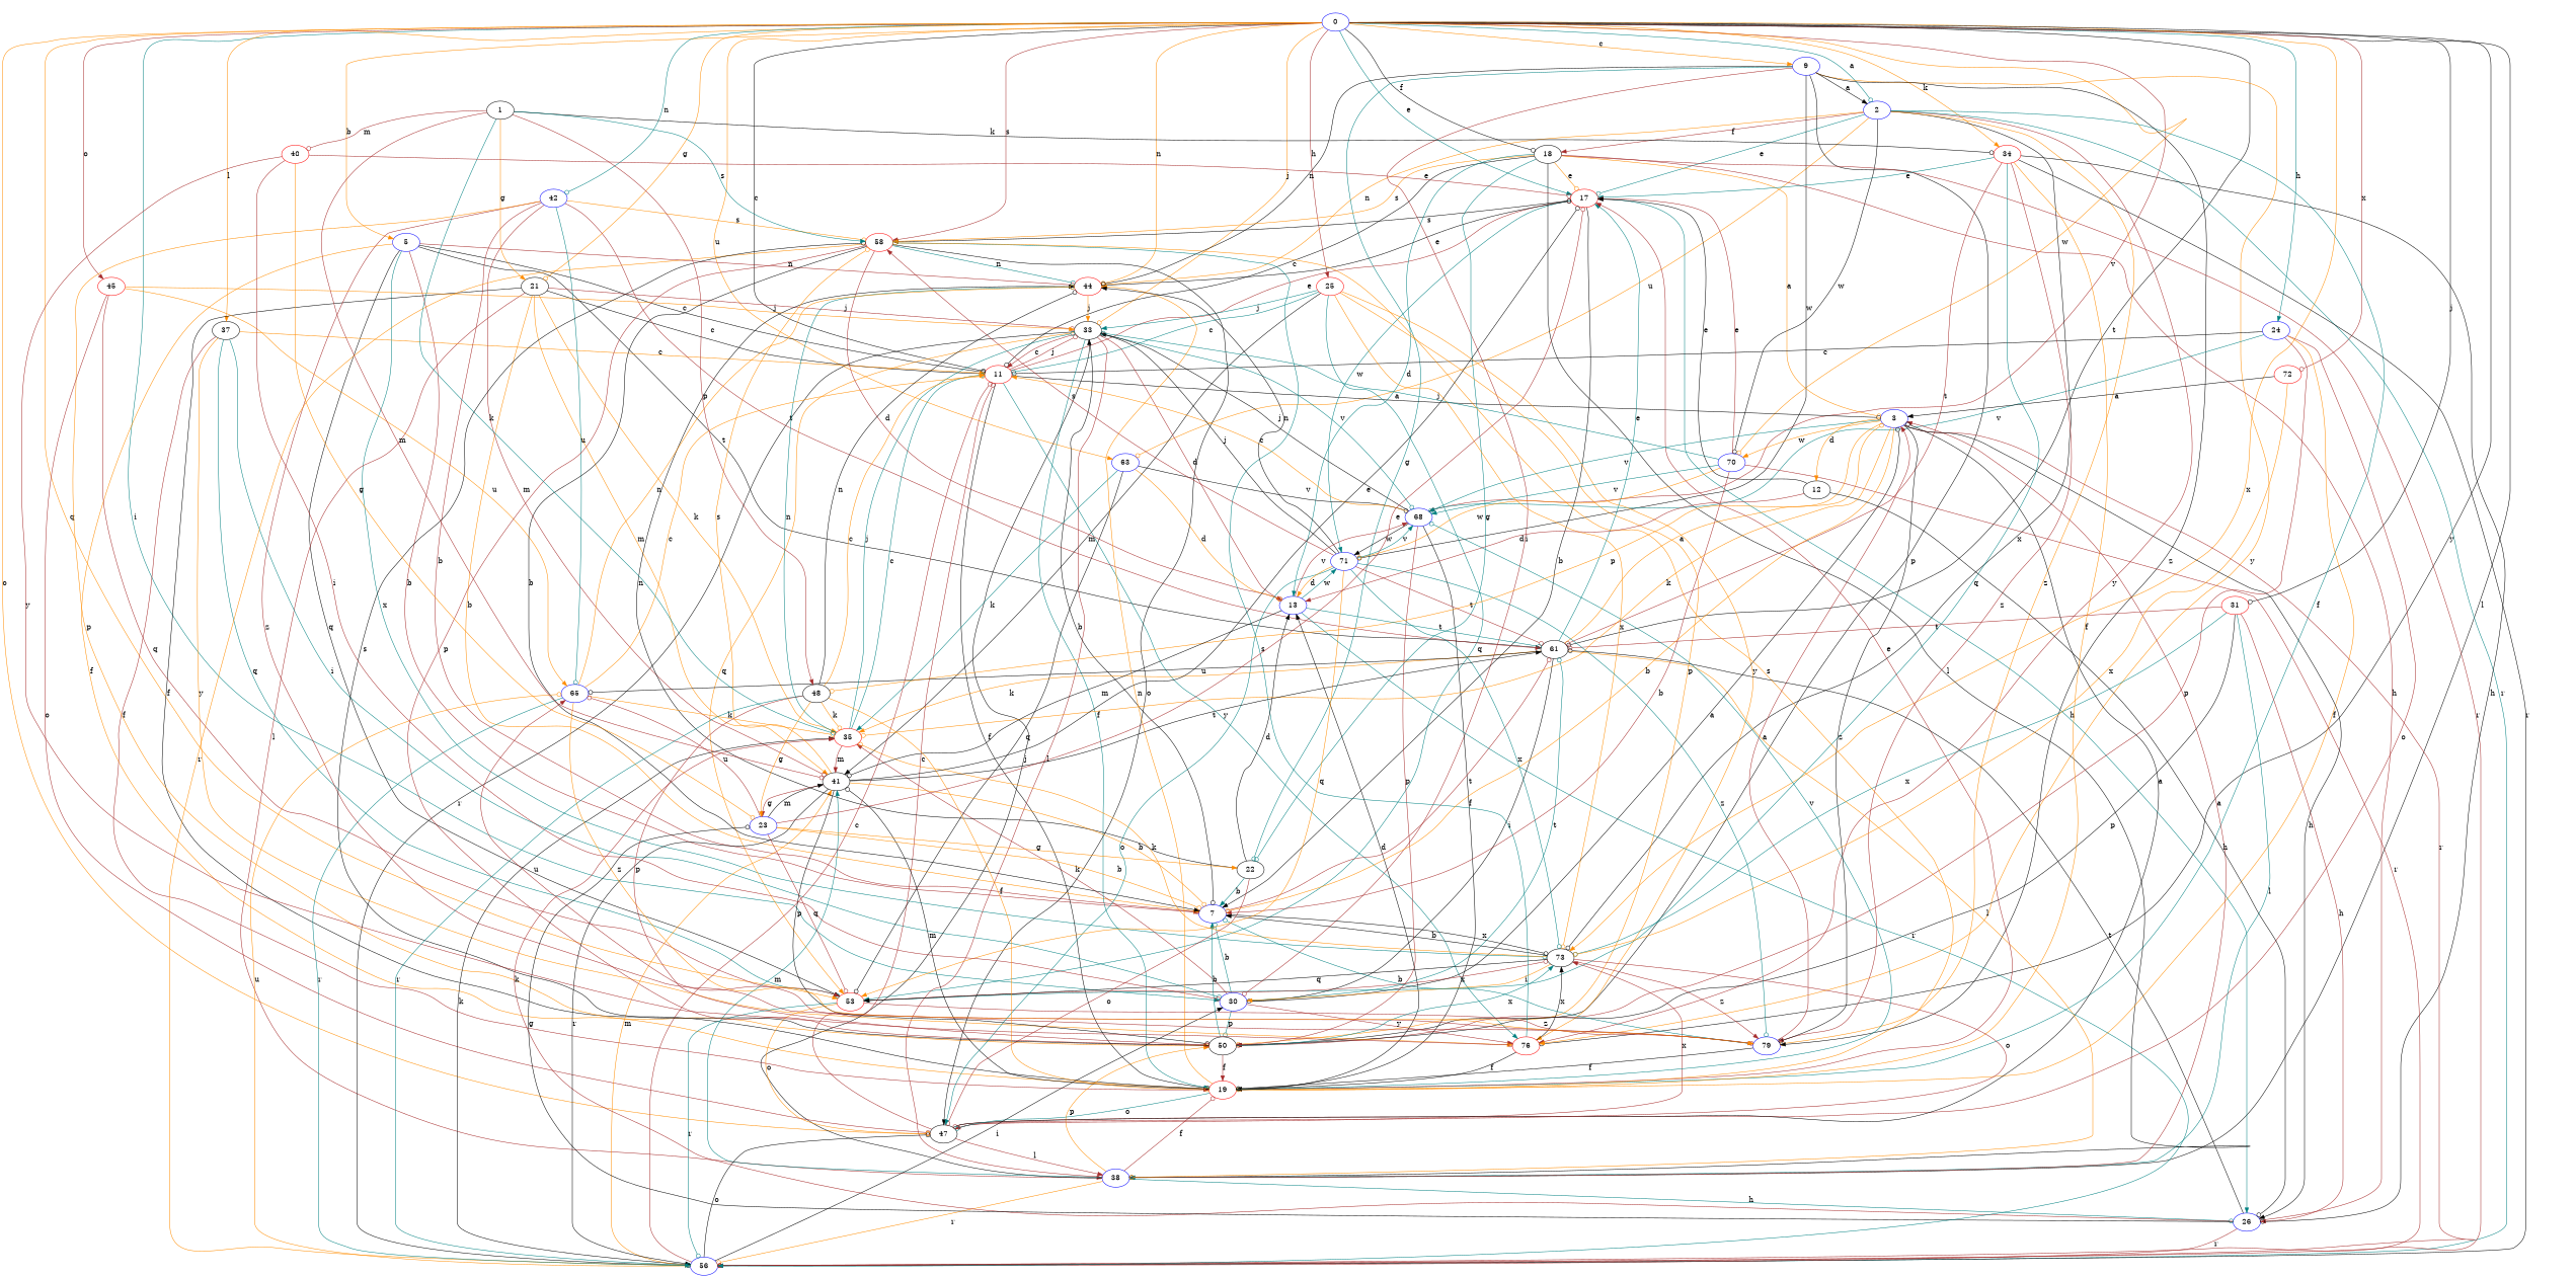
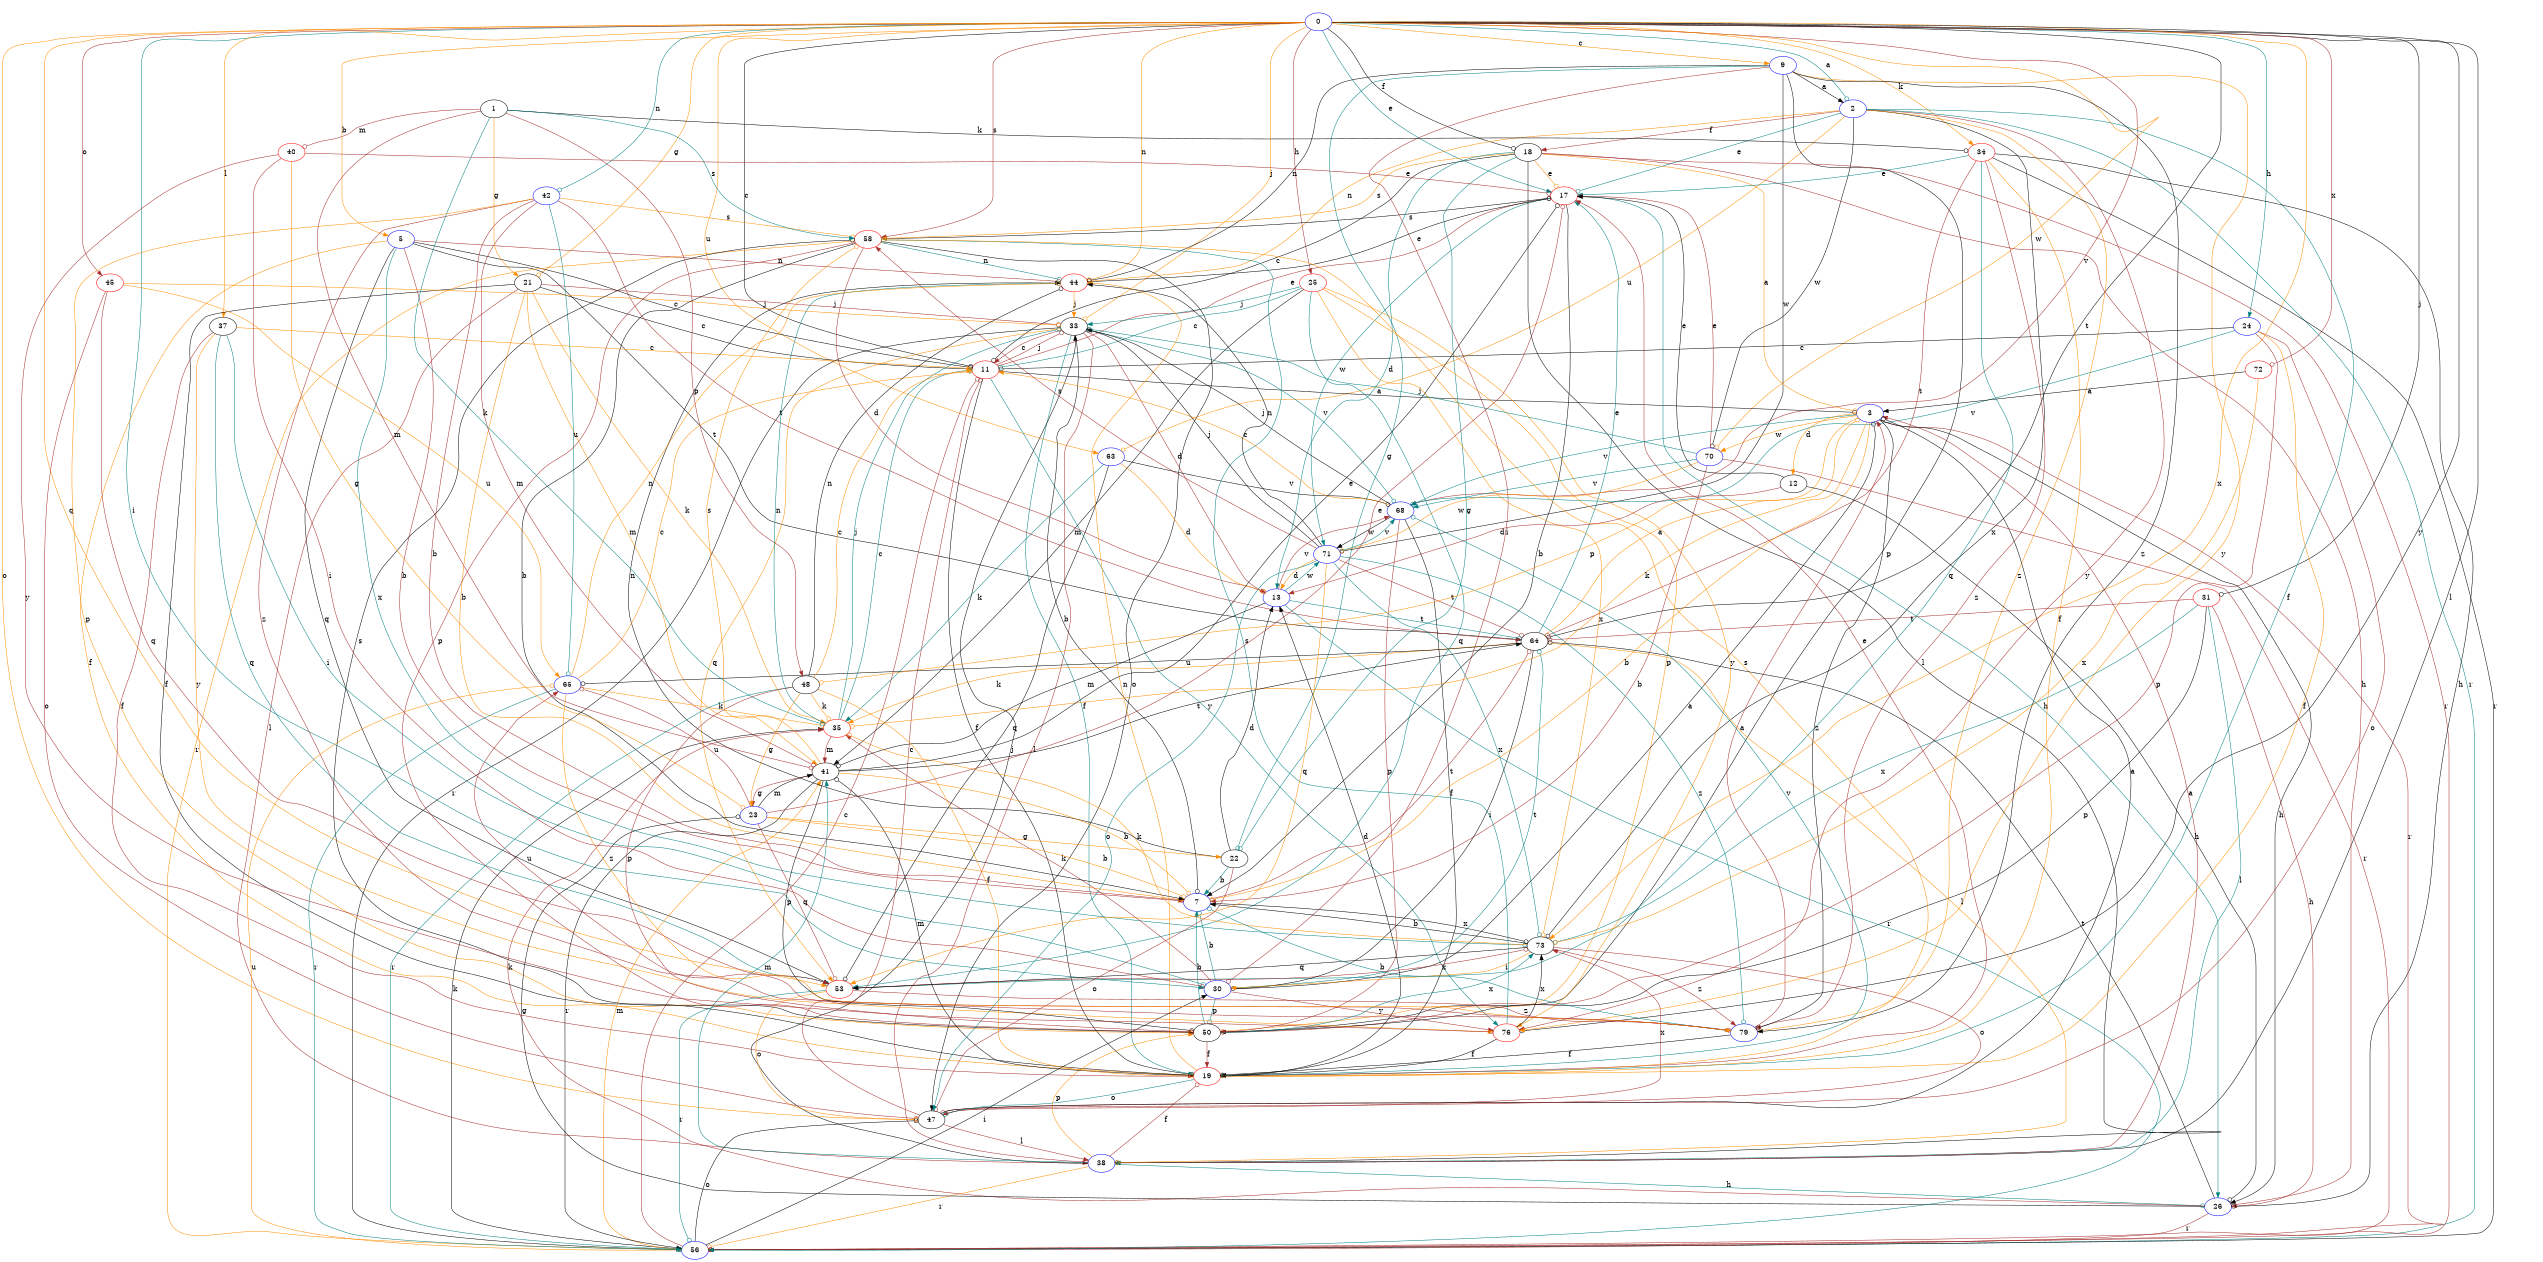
  strict digraph {
    node [color=blue]
    edge [arrowhead=odot color=black]
    0
    2
    5
    9
    11 [color=red]
    17 [color=red]
    18 [color=black]
    21 [color=black]
    24
    25 [color=red]
    30
    31 [color=red]
    33 [color=black]
    34 [color=red]
    37 [color=black]
    38
    42
    44 [color=red]
    45 [color=red]
    47 [color=black]
    53 [color=red]
    58 [color=red]
-   61 [color=black]
+   61 [color=black label=64]
    63
    68
    70
    72 [color=red]
    73 [color=black]
    76 [color=red]
    19 [color=red]
    56
    79
    7
    22 [color=black]
    50 [color=black]
    71
    3
    26
    13
    35 [color=red]
    41 [color=black]
    65
    1 [color=black]
    40 [color=red]
    48 [color=black]
    23
    12 [color=black]
    0 -> 2 [color=teal label=a]
    0 -> 5 [arrowhead=normal color=darkorange label=b]
    0 -> 9 [arrowhead=normal color=darkorange label=c]
    0 -> 11 [label=c]
    0 -> 17 [arrowhead=normal color=teal label=e]
    0 -> 18 [label=f]
    0 -> 21 [color=darkorange label=g]
    0 -> 24 [arrowhead=normal color=teal label=h]
    0 -> 25 [arrowhead=normal color=brown label=h]
    0 -> 30 [arrowhead=normal color=teal label=i]
    0 -> 31 [label=j]
    0 -> 33 [color=darkorange label=j]
    0 -> 34 [arrowhead=normal color=darkorange label=k]
    0 -> 37 [arrowhead=normal color=darkorange label=l]
    0 -> 38 [arrowhead=normal label=l]
    0 -> 42 [color=teal label=n]
    0 -> 44 [color=darkorange label=n]
    0 -> 45 [arrowhead=normal color=brown label=o]
    0 -> 47 [color=darkorange label=o]
    0 -> 53 [arrowhead=normal color=darkorange label=q]
    0 -> 58 [arrowhead=normal color=brown label=s]
    0 -> 61 [label=t]
    0 -> 63 [arrowhead=normal color=darkorange label=u]
    0 -> 68 [arrowhead=normal color=brown label=v]
    0 -> 70 [color=darkorange label=w]
    0 -> 72 [color=brown label=x]
    0 -> 73 [arrowhead=normal color=darkorange label=x]
    0 -> 76 [label=y]
    2 -> 17 [color=teal label=e]
    2 -> 18 [arrowhead=normal color=brown label=f]
    2 -> 44 [color=darkorange label=n]
    2 -> 63 [color=darkorange label=u]
    2 -> 70 [label=w]
    2 -> 73 [label=x]
    2 -> 76 [arrowhead=normal color=brown label=y]
    2 -> 19 [color=teal label=f]
    2 -> 56 [arrowhead=normal color=teal label=r]
    2 -> 79 [color=darkorange label=z]
    5 -> 11 [label=c]
    5 -> 44 [color=brown label=n]
    5 -> 53 [arrowhead=normal label=q]
    5 -> 61 [arrowhead=normal label=t]
    5 -> 73 [color=teal label=x]
    5 -> 19 [arrowhead=normal color=darkorange label=f]
    5 -> 7 [arrowhead=normal color=brown label=b]
    9 -> 2 [arrowhead=normal label=a]
    9 -> 30 [color=brown label=i]
    9 -> 44 [label=n]
    9 -> 76 [arrowhead=normal color=darkorange label=y]
    9 -> 79 [arrowhead=normal label=z]
    9 -> 22 [color=teal label=g]
    9 -> 50 [arrowhead=normal label=p]
    9 -> 71 [label=w]
    11 -> 17 [color=brown label=e]
    11 -> 33 [color=brown label=j]
    11 -> 76 [arrowhead=normal color=teal label=y]
    11 -> 19 [label=f]
    11 -> 3 [label=a]
    17 -> 58 [arrowhead=normal label=s]
    17 -> 7 [arrowhead=normal label=b]
    17 -> 71 [arrowhead=normal color=teal label=w]
    17 -> 26 [arrowhead=normal color=teal label=h]
    18 -> 11 [label=c]
    18 -> 17 [color=darkorange label=e]
    18 -> 38 [label=l]
    18 -> 58 [arrowhead=normal color=darkorange label=s]
    18 -> 56 [color=brown label=r]
    18 -> 22 [color=teal label=g]
    18 -> 3 [color=darkorange label=a]
    18 -> 26 [color=brown label=h]
    18 -> 13 [arrowhead=normal color=teal label=d]
    21 -> 11 [label=c]
    21 -> 33 [color=brown label=j]
    21 -> 38 [arrowhead=normal color=brown label=l]
    21 -> 19 [arrowhead=normal label=f]
    21 -> 7 [arrowhead=normal color=darkorange label=b]
    21 -> 35 [arrowhead=normal color=darkorange label=k]
    21 -> 41 [arrowhead=normal color=darkorange label=m]
    24 -> 11 [label=c]
    24 -> 47 [color=brown label=o]
    24 -> 68 [color=teal label=v]
    24 -> 19 [arrowhead=normal color=darkorange label=f]
    24 -> 50 [color=brown label=p]
    25 -> 11 [color=teal label=c]
    25 -> 33 [arrowhead=normal color=teal label=j]
    25 -> 53 [arrowhead=normal color=teal label=q]
    25 -> 73 [color=darkorange label=x]
    25 -> 76 [arrowhead=normal color=darkorange label=y]
    25 -> 50 [color=darkorange label=p]
    25 -> 41 [arrowhead=normal label=m]
    30 -> 61 [color=teal label=t]
    30 -> 76 [arrowhead=normal color=brown label=y]
    30 -> 7 [color=teal label=b]
    30 -> 50 [color=teal label=p]
    30 -> 3 [label=a]
    30 -> 35 [arrowhead=normal color=brown label=k]
    31 -> 38 [arrowhead=normal color=teal label=l]
    31 -> 61 [color=brown label=t]
    31 -> 73 [color=teal label=x]
    31 -> 50 [arrowhead=normal label=p]
    31 -> 26 [arrowhead=normal color=brown label=h]
    33 -> 11 [arrowhead=normal color=brown label=c]
    33 -> 38 [color=brown label=l]
    33 -> 53 [arrowhead=normal color=darkorange label=q]
    33 -> 68 [color=teal label=v]
    33 -> 19 [arrowhead=normal color=teal label=f]
    33 -> 56 [label=r]
    33 -> 7 [label=b]
    33 -> 13 [arrowhead=normal color=brown label=d]
    34 -> 17 [arrowhead=normal color=teal label=e]
    34 -> 53 [arrowhead=normal color=teal label=q]
    34 -> 61 [color=brown label=t]
    34 -> 19 [color=darkorange label=f]
    34 -> 56 [arrowhead=normal label=r]
    34 -> 79 [arrowhead=normal color=brown label=z]
    34 -> 26 [label=h]
    37 -> 11 [arrowhead=normal color=darkorange label=c]
    37 -> 30 [color=teal label=i]
    37 -> 53 [color=teal label=q]
    37 -> 76 [arrowhead=normal color=darkorange label=y]
    37 -> 19 [arrowhead=normal color=brown label=f]
    38 -> 33 [arrowhead=normal label=j]
    38 -> 19 [color=brown label=f]
    38 -> 56 [color=darkorange label=r]
    38 -> 50 [arrowhead=normal color=darkorange label=p]
    38 -> 3 [arrowhead=normal color=brown label=a]
    38 -> 26 [color=teal label=h]
    38 -> 41 [arrowhead=normal color=teal label=m]
    42 -> 58 [color=darkorange label=s]
    42 -> 61 [arrowhead=normal color=brown label=t]
    42 -> 79 [color=brown label=z]
    42 -> 7 [color=brown label=b]
    42 -> 50 [arrowhead=normal color=darkorange label=p]
    42 -> 41 [color=brown label=m]
    42 -> 65 [color=teal label=u]
    44 -> 17 [label=e]
    44 -> 33 [arrowhead=normal color=darkorange label=j]
-   45 -> 33 [arrowhead=normal color=darkorange label=j]
+   45 -> 33 [color=darkorange label=j]
    45 -> 47 [color=brown label=o]
    45 -> 53 [arrowhead=normal color=brown label=q]
    45 -> 65 [arrowhead=normal color=darkorange label=u]
    47 -> 11 [color=brown label=c]
    47 -> 38 [arrowhead=normal color=brown label=l]
    47 -> 73 [arrowhead=normal color=brown label=x]
    47 -> 3 [label=a]
    53 -> 47 [color=darkorange label=o]
    53 -> 73 [color=brown label=x]
    53 -> 56 [color=teal label=r]
    53 -> 79 [arrowhead=normal color=brown label=z]
    58 -> 44 [color=teal label=n]
    58 -> 47 [arrowhead=normal label=o]
    58 -> 56 [arrowhead=normal color=darkorange label=r]
    58 -> 7 [arrowhead=normal label=b]
    58 -> 50 [color=brown label=p]
    58 -> 13 [color=brown label=d]
    61 -> 17 [arrowhead=normal color=teal label=e]
    61 -> 30 [label=i]
    61 -> 38 [color=darkorange label=l]
    61 -> 3 [color=darkorange label=a]
    61 -> 35 [arrowhead=normal color=darkorange label=k]
    61 -> 65 [label=u]
    63 -> 53 [label=q]
    63 -> 68 [label=v]
    63 -> 13 [color=darkorange label=d]
    63 -> 35 [arrowhead=normal color=teal label=k]
    68 -> 11 [arrowhead=normal color=darkorange label=c]
    68 -> 33 [arrowhead=normal label=j]
    68 -> 19 [arrowhead=normal label=f]
    68 -> 50 [arrowhead=normal color=brown label=p]
    68 -> 71 [arrowhead=normal label=w]
    70 -> 17 [arrowhead=normal color=brown label=e]
    70 -> 33 [color=teal label=j]
    70 -> 68 [arrowhead=normal color=teal label=v]
    70 -> 56 [color=brown label=r]
    70 -> 7 [arrowhead=normal color=brown label=b]
    70 -> 71 [color=darkorange label=w]
    72 -> 73 [color=darkorange label=x]
    72 -> 3 [arrowhead=normal label=a]
    73 -> 30 [arrowhead=normal color=darkorange label=i]
    73 -> 47 [arrowhead=normal color=brown label=o]
    73 -> 53 [arrowhead=normal label=q]
    73 -> 79 [arrowhead=normal color=brown label=z]
    73 -> 7 [arrowhead=normal label=b]
    73 -> 35 [color=darkorange label=k]
    76 -> 58 [color=teal label=s]
    76 -> 73 [arrowhead=normal label=x]
    76 -> 19 [arrowhead=normal label=f]
    19 -> 17 [arrowhead=normal color=brown label=e]
    19 -> 44 [arrowhead=normal color=darkorange label=n]
    19 -> 47 [color=teal label=o]
    19 -> 58 [color=darkorange label=s]
    19 -> 68 [color=teal label=v]
    19 -> 13 [arrowhead=normal label=d]
    19 -> 41 [label=m]
    56 -> 11 [color=brown label=c]
    56 -> 30 [arrowhead=normal label=i]
    56 -> 47 [label=o]
    56 -> 35 [arrowhead=normal label=k]
    56 -> 41 [arrowhead=normal color=darkorange label=m]
    56 -> 65 [color=darkorange label=u]
    79 -> 19 [label=f]
    79 -> 7 [color=teal label=b]
    79 -> 3 [arrowhead=normal color=brown label=a]
    79 -> 65 [arrowhead=normal color=brown label=u]
    7 -> 61 [color=brown label=t]
    7 -> 73 [label=x]
    22 -> 44 [arrowhead=normal label=n]
    22 -> 47 [color=brown label=o]
    22 -> 7 [arrowhead=normal color=teal label=b]
    22 -> 13 [arrowhead=normal label=d]
    50 -> 58 [label=s]
    50 -> 73 [arrowhead=normal color=teal label=x]
    50 -> 19 [arrowhead=normal color=brown label=f]
    50 -> 7 [arrowhead=normal color=teal label=b]
    71 -> 33 [label=j]
    71 -> 44 [arrowhead=normal label=n]
    71 -> 47 [arrowhead=normal color=teal label=o]
    71 -> 53 [arrowhead=normal color=darkorange label=q]
    71 -> 58 [arrowhead=normal color=brown label=s]
    71 -> 61 [color=brown label=t]
    71 -> 68 [arrowhead=normal color=teal label=v]
    71 -> 73 [color=teal label=x]
    71 -> 79 [color=teal label=z]
    71 -> 13 [arrowhead=normal color=darkorange label=d]
    3 -> 68 [arrowhead=normal color=teal label=v]
    3 -> 70 [arrowhead=normal color=darkorange label=w]
    3 -> 56 [color=brown label=r]
    3 -> 79 [label=z]
    3 -> 7 [color=darkorange label=b]
    3 -> 26 [arrowhead=normal label=h]
    3 -> 35 [color=darkorange label=k]
    3 -> 48 [color=darkorange label=p]
    3 -> 12 [arrowhead=normal color=darkorange label=d]
    26 -> 61 [label=t]
    26 -> 56 [arrowhead=normal color=brown label=r]
    26 -> 35 [arrowhead=normal color=brown label=k]
    26 -> 23 [label=g]
    13 -> 61 [color=teal label=t]
    13 -> 68 [arrowhead=normal color=brown label=v]
    13 -> 56 [arrowhead=normal color=teal label=r]
    13 -> 71 [arrowhead=normal color=teal label=w]
    13 -> 41 [label=m]
    35 -> 11 [color=teal label=c]
    35 -> 33 [color=teal label=j]
    35 -> 44 [color=teal label=n]
    35 -> 41 [arrowhead=normal color=brown label=m]
    41 -> 17 [label=e]
    41 -> 58 [color=darkorange label=s]
    41 -> 61 [arrowhead=normal label=t]
    41 -> 56 [arrowhead=normal label=r]
    41 -> 7 [color=darkorange label=b]
    41 -> 50 [label=p]
    41 -> 23 [arrowhead=normal color=brown label=g]
    65 -> 11 [color=darkorange label=c]
    65 -> 44 [color=darkorange label=n]
    65 -> 56 [arrowhead=normal color=teal label=r]
    65 -> 79 [arrowhead=normal color=darkorange label=z]
    65 -> 35 [color=darkorange label=k]
    1 -> 21 [arrowhead=normal color=darkorange label=g]
    1 -> 34 [label=k]
    1 -> 58 [arrowhead=normal color=teal label=s]
    1 -> 35 [color=teal label=k]
    1 -> 41 [color=brown label=m]
    1 -> 40 [color=brown label=m]
    1 -> 48 [arrowhead=normal color=brown label=p]
    40 -> 17 [color=brown label=e]
    40 -> 30 [color=brown label=i]
    40 -> 76 [color=brown label=y]
    40 -> 23 [color=darkorange label=g]
    48 -> 11 [arrowhead=normal color=darkorange label=c]
    48 -> 44 [label=n]
    48 -> 19 [color=darkorange label=f]
    48 -> 56 [color=teal label=r]
    48 -> 50 [color=brown label=p]
    48 -> 35 [color=darkorange label=k]
    48 -> 23 [arrowhead=normal color=darkorange label=g]
    23 -> 17 [color=brown label=e]
    23 -> 53 [color=brown label=q]
    23 -> 7 [color=darkorange label=b]
    23 -> 22 [arrowhead=normal color=darkorange label=g]
    23 -> 41 [arrowhead=normal label=m]
    23 -> 65 [color=brown label=u]
    12 -> 17 [arrowhead=normal label=e]
    12 -> 26 [label=h]
    12 -> 13 [arrowhead=normal color=brown label=d]
  }
